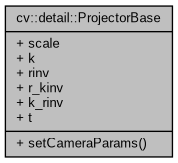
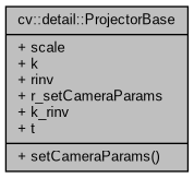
  digraph {
    fontname="Liberation Sans"
-   n1 [color=black fillcolor=grey75 fontcolor=black fontname="Liberation Sans" fontsize=10 height=0.2 label="{cv::detail::ProjectorBase\n|+ scale\l+ k\l+ rinv\l+ r_kinv\l+ k_rinv\l+ t\l|+ setCameraParams()\l}" shape=record style=filled width=0.4]
+   n1 [color=black fillcolor=grey75 fontcolor=black fontname="Liberation Sans" fontsize=10 height=0.2 label="{cv::detail::ProjectorBase\n|+ scale\l+ k\l+ rinv\l+ r_setCameraParams\l+ k_rinv\l+ t\l|+ setCameraParams()\l}" shape=record style=filled width=0.4]
  }
